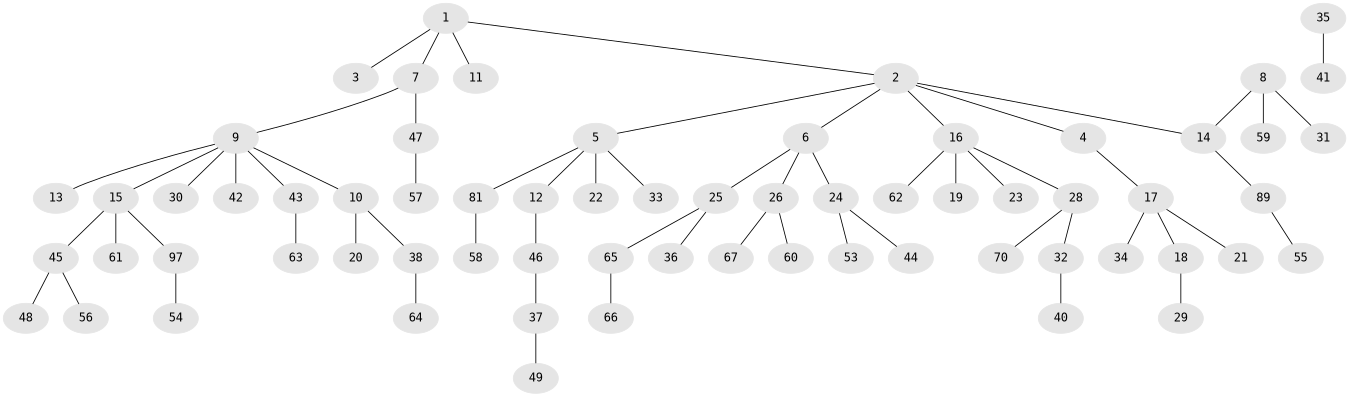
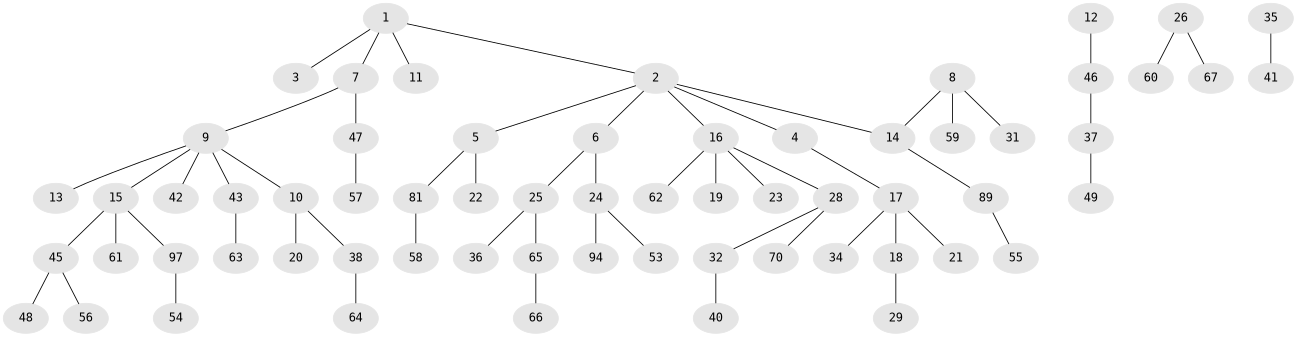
  graph {
    fontname="DejaVu Sans Mono"
    node [color=gray90 fontname="DejaVu Sans Mono" style=filled]
    edge [fontname="DejaVu Sans Mono"]
    1
    2
    3
    7
    11
    4
    5
    6
    16
    14
    9
    47
    17
    12
    22
-   33
    n17 [label=81]
    24
    25
    26
    8
    31
    59
    19
    23
    28
    62
    18
    21
    34
    46
    58
-   44
+   44 [label=94]
    53
    36
    65
    60
    67
    10
    13
    15
-   30
    42
    43
    57
    n46 [label=89]
    20
    38
    n49 [label=97]
    45
    61
    63
    64
    37
    55
    54
    48
    56
    32
    n60 [label=70]
    29
    35
    41
    66
    40
    49
    1 -- 2
    1 -- 3
    1 -- 7
    1 -- 11
    2 -- 4
    2 -- 5
    2 -- 6
    2 -- 16
    2 -- 14
    7 -- 9
    7 -- 47
    4 -- 17
-   5 -- 12
    5 -- 22
-   5 -- 33
    5 -- n17
    6 -- 24
    6 -- 25
-   6 -- 26
    16 -- 19
    16 -- 23
    16 -- 28
    16 -- 62
    14 -- n46
    9 -- 10
    9 -- 13
    9 -- 15
-   9 -- 30
    9 -- 42
    9 -- 43
    47 -- 57
    17 -- 18
    17 -- 21
    17 -- 34
    12 -- 46
    n17 -- 58
    24 -- 44
    24 -- 53
    25 -- 36
    25 -- 65
    26 -- 60
    26 -- 67
    8 -- 14
    8 -- 31
    8 -- 59
    28 -- 32
    28 -- n60
    18 -- 29
    46 -- 37
    65 -- 66
    10 -- 20
    10 -- 38
    15 -- n49
    15 -- 45
    15 -- 61
    43 -- 63
    n46 -- 55
    38 -- 64
    n49 -- 54
    45 -- 48
    45 -- 56
    37 -- 49
    32 -- 40
    35 -- 41
  }
